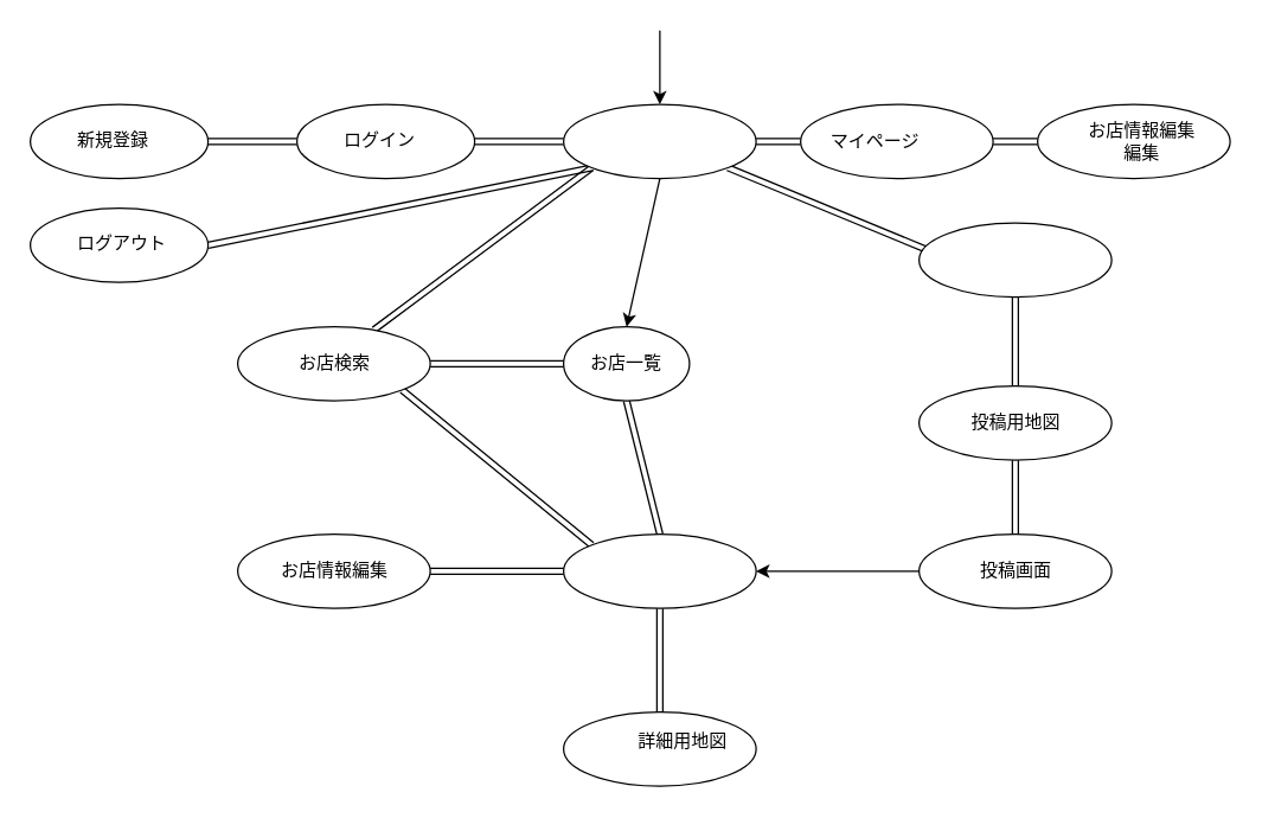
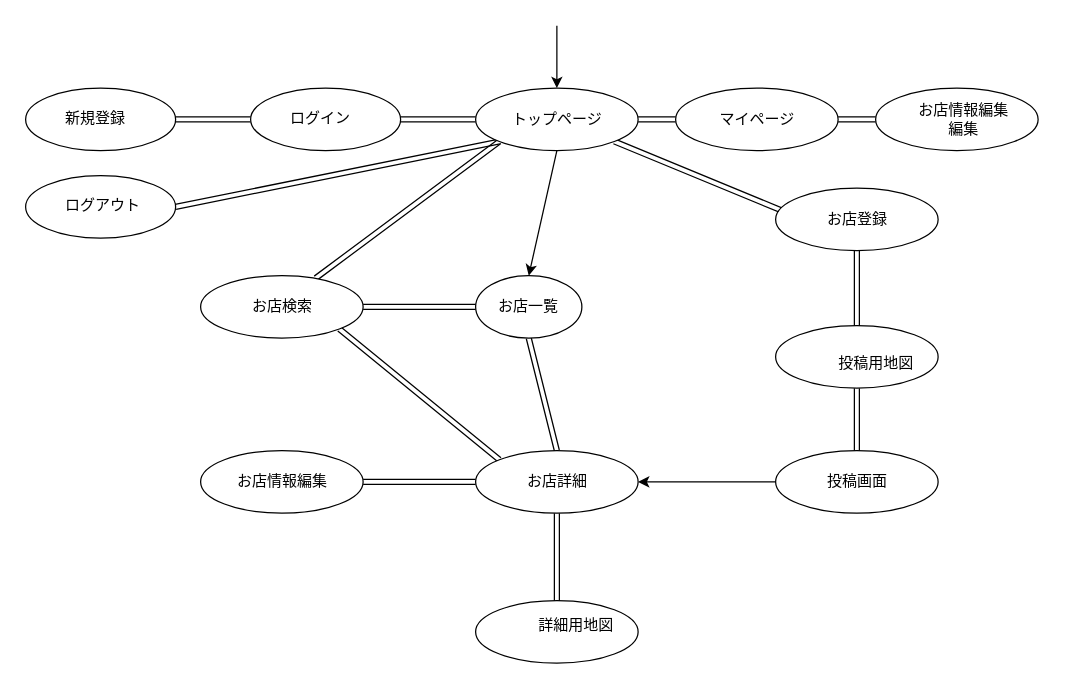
  <mxCell id="0" value="" />
  <mxCell id="1" parent="0" />
  <mxCell id="2" style="edgeStyle=none;shape=link;rounded=0;orthogonalLoop=1;jettySize=auto;html=1;exitX=0;exitY=0.5;exitDx=0;exitDy=0;entryX=1;entryY=0.5;entryDx=0;entryDy=0;" edge="1" parent="1" source="8" target="11"><mxGeometry relative="1" as="geometry" /></mxCell>
  <mxCell id="3" style="edgeStyle=none;shape=link;rounded=0;orthogonalLoop=1;jettySize=auto;html=1;exitX=0;exitY=1;exitDx=0;exitDy=0;entryX=1;entryY=0.5;entryDx=0;entryDy=0;width=-4;" edge="1" parent="1" source="8" target="13"><mxGeometry relative="1" as="geometry"><Array as="points" /></mxGeometry></mxCell>
  <mxCell id="4" style="edgeStyle=none;shape=link;rounded=0;orthogonalLoop=1;jettySize=auto;html=1;exitX=1;exitY=0.5;exitDx=0;exitDy=0;entryX=0;entryY=0.5;entryDx=0;entryDy=0;" edge="1" parent="1" source="8" target="18"><mxGeometry relative="1" as="geometry" /></mxCell>
  <mxCell id="5" style="edgeStyle=none;shape=link;rounded=0;orthogonalLoop=1;jettySize=auto;html=1;exitX=1;exitY=1;exitDx=0;exitDy=0;entryX=0.077;entryY=0.4;entryDx=0;entryDy=0;entryPerimeter=0;" edge="1" parent="1" source="8" target="38"><mxGeometry relative="1" as="geometry" /></mxCell>
  <mxCell id="6" style="edgeStyle=none;shape=link;rounded=0;orthogonalLoop=1;jettySize=auto;html=1;exitX=0;exitY=1;exitDx=0;exitDy=0;entryX=0.708;entryY=0.04;entryDx=0;entryDy=0;entryPerimeter=0;" edge="1" parent="1" source="8" target="27"><mxGeometry relative="1" as="geometry" /></mxCell>
  <mxCell id="7" style="edgeStyle=none;rounded=0;orthogonalLoop=1;jettySize=auto;html=1;exitX=0.5;exitY=1;exitDx=0;exitDy=0;entryX=0.5;entryY=0;entryDx=0;entryDy=0;" edge="1" parent="1" source="8" target="24"><mxGeometry relative="1" as="geometry" /></mxCell>
  <mxCell id="8" value="" style="ellipse;whiteSpace=wrap;html=1;" vertex="1" parent="1"><mxGeometry x="380" y="70" width="130" height="50" as="geometry" /></mxCell>
+ <mxCell id="9" value="トップページ" style="text;html=1;resizable=0;autosize=1;align=center;verticalAlign=middle;points=[];fillColor=none;strokeColor=none;rounded=0;" vertex="1" parent="1"><mxGeometry x="395" y="80" width="100" height="30" as="geometry" /></mxCell>
  <mxCell id="10" style="edgeStyle=none;shape=link;rounded=0;orthogonalLoop=1;jettySize=auto;html=1;exitX=0;exitY=0.5;exitDx=0;exitDy=0;entryX=1;entryY=0.5;entryDx=0;entryDy=0;" edge="1" parent="1" source="11" target="12"><mxGeometry relative="1" as="geometry" /></mxCell>
  <mxCell id="11" value="" style="ellipse;whiteSpace=wrap;html=1;" vertex="1" parent="1"><mxGeometry x="200" y="70" width="120" height="50" as="geometry" /></mxCell>
  <mxCell id="12" value="" style="ellipse;whiteSpace=wrap;html=1;" vertex="1" parent="1"><mxGeometry y="70" width="120" height="50" as="geometry" x="20" /></mxCell>
  <mxCell id="13" value="" style="ellipse;whiteSpace=wrap;html=1;" vertex="1" parent="1"><mxGeometry y="140" width="120" height="50" as="geometry" x="20" /></mxCell>
  <mxCell id="14" value="&lt;div style=&quot;text-align: center;&quot;&gt;&lt;span style=&quot;background-color: initial;&quot;&gt;ログイン&lt;/span&gt;&lt;/div&gt;" style="text;whiteSpace=wrap;html=1;" vertex="1" parent="1"><mxGeometry x="230" y="80" width="60" height="30" as="geometry" /></mxCell>
  <mxCell id="15" value="&lt;div style=&quot;text-align: center;&quot;&gt;&lt;span style=&quot;background-color: initial;&quot;&gt;新規登録&lt;/span&gt;&lt;/div&gt;" style="text;whiteSpace=wrap;html=1;" vertex="1" parent="1"><mxGeometry x="50" y="80" width="60" height="40" as="geometry" /></mxCell>
  <mxCell id="16" value="ログアウト" style="text;whiteSpace=wrap;html=1;" vertex="1" parent="1"><mxGeometry x="50" y="150" width="80" height="40" as="geometry" /></mxCell>
  <mxCell id="17" style="edgeStyle=none;shape=link;rounded=0;orthogonalLoop=1;jettySize=auto;html=1;exitX=1;exitY=0.5;exitDx=0;exitDy=0;" edge="1" parent="1" source="18" target="19"><mxGeometry relative="1" as="geometry" /></mxCell>
  <mxCell id="18" value="" style="ellipse;whiteSpace=wrap;html=1;" vertex="1" parent="1"><mxGeometry x="540" y="70" width="130" height="50" as="geometry" /></mxCell>
  <mxCell id="19" value="" style="ellipse;whiteSpace=wrap;html=1;" vertex="1" parent="1"><mxGeometry x="700" y="70" width="130" height="50" as="geometry" /></mxCell>
- <mxCell id="20" value="マイページ" style="text;html=1;resizable=0;autosize=1;align=center;verticalAlign=middle;points=[];fillColor=none;strokeColor=none;rounded=0;" vertex="1" parent="1"><mxGeometry x="550" y="80" width="80" height="30" as="geometry" /></mxCell>
+ <mxCell id="20" value="マイページ" style="text;html=1;resizable=0;autosize=1;align=center;verticalAlign=middle;points=[];fillColor=none;strokeColor=none;rounded=0;" vertex="1" parent="1"><mxGeometry x="565" y="80" width="80" height="30" as="geometry" /></mxCell>
  <mxCell id="21" value="お店情報編集&lt;br&gt;編集" style="text;html=1;resizable=0;autosize=1;align=center;verticalAlign=middle;points=[];fillColor=none;strokeColor=none;rounded=0;" vertex="1" parent="1"><mxGeometry x="730" y="75" width="80" height="40" as="geometry" /></mxCell>
  <mxCell id="22" style="edgeStyle=none;shape=link;rounded=0;orthogonalLoop=1;jettySize=auto;html=1;exitX=0;exitY=0;exitDx=0;exitDy=0;" edge="1" parent="1" source="16" target="16"><mxGeometry relative="1" as="geometry" /></mxCell>
  <mxCell id="23" style="edgeStyle=none;shape=link;rounded=0;orthogonalLoop=1;jettySize=auto;html=1;exitX=0.5;exitY=1;exitDx=0;exitDy=0;entryX=0.5;entryY=0;entryDx=0;entryDy=0;" edge="1" parent="1" source="24" target="32"><mxGeometry relative="1" as="geometry" /></mxCell>
  <mxCell id="24" value="お店一覧" style="ellipse;whiteSpace=wrap;html=1;" vertex="1" parent="1"><mxGeometry x="380" y="220" width="85" height="50" as="geometry" /></mxCell>
  <mxCell id="25" style="edgeStyle=none;shape=link;rounded=0;orthogonalLoop=1;jettySize=auto;html=1;exitX=1;exitY=0.5;exitDx=0;exitDy=0;entryX=0;entryY=0.5;entryDx=0;entryDy=0;" edge="1" parent="1" source="27" target="24"><mxGeometry relative="1" as="geometry" /></mxCell>
  <mxCell id="26" style="edgeStyle=none;shape=link;rounded=0;orthogonalLoop=1;jettySize=auto;html=1;exitX=1;exitY=1;exitDx=0;exitDy=0;entryX=0;entryY=0;entryDx=0;entryDy=0;" edge="1" parent="1" source="27" target="32"><mxGeometry relative="1" as="geometry" /></mxCell>
  <mxCell id="27" value="" style="ellipse;whiteSpace=wrap;html=1;" vertex="1" parent="1"><mxGeometry x="160" y="220" width="130" height="50" as="geometry" /></mxCell>
  <mxCell id="28" value="" style="ellipse;whiteSpace=wrap;html=1;" vertex="1" parent="1"><mxGeometry x="380" y="480" width="130" height="50" as="geometry" /></mxCell>
  <mxCell id="29" value="" style="ellipse;whiteSpace=wrap;html=1;" vertex="1" parent="1"><mxGeometry x="160" y="360" width="130" height="50" as="geometry" /></mxCell>
  <mxCell id="30" style="edgeStyle=none;shape=link;rounded=0;orthogonalLoop=1;jettySize=auto;html=1;exitX=0;exitY=0.5;exitDx=0;exitDy=0;entryX=1;entryY=0.5;entryDx=0;entryDy=0;" edge="1" parent="1" source="32" target="29"><mxGeometry relative="1" as="geometry"><mxPoint x="300" y="385" as="targetPoint" /></mxGeometry></mxCell>
  <mxCell id="31" style="edgeStyle=none;shape=link;rounded=0;orthogonalLoop=1;jettySize=auto;html=1;exitX=0.5;exitY=1;exitDx=0;exitDy=0;entryX=0.5;entryY=0;entryDx=0;entryDy=0;" edge="1" parent="1" source="32" target="28"><mxGeometry relative="1" as="geometry" /></mxCell>
  <mxCell id="32" value="" style="ellipse;whiteSpace=wrap;html=1;" vertex="1" parent="1"><mxGeometry x="380" y="360" width="130" height="50" as="geometry" /></mxCell>
  <mxCell id="33" style="edgeStyle=none;shape=link;rounded=0;orthogonalLoop=1;jettySize=auto;html=1;exitX=0.5;exitY=1;exitDx=0;exitDy=0;entryX=0.5;entryY=0;entryDx=0;entryDy=0;" edge="1" parent="1" source="34" target="36"><mxGeometry relative="1" as="geometry" /></mxCell>
  <mxCell id="34" value="" style="ellipse;whiteSpace=wrap;html=1;" vertex="1" parent="1"><mxGeometry x="620" y="260" width="130" height="50" as="geometry" /></mxCell>
  <mxCell id="35" style="edgeStyle=none;rounded=0;orthogonalLoop=1;jettySize=auto;html=1;exitX=0;exitY=0.5;exitDx=0;exitDy=0;entryX=1;entryY=0.5;entryDx=0;entryDy=0;" edge="1" parent="1" source="36" target="32"><mxGeometry relative="1" as="geometry" /></mxCell>
  <mxCell id="36" value="" style="ellipse;whiteSpace=wrap;html=1;" vertex="1" parent="1"><mxGeometry x="620" y="360" width="130" height="50" as="geometry" /></mxCell>
  <mxCell id="37" style="edgeStyle=none;shape=link;rounded=0;orthogonalLoop=1;jettySize=auto;html=1;exitX=0.5;exitY=1;exitDx=0;exitDy=0;entryX=0.5;entryY=0;entryDx=0;entryDy=0;" edge="1" parent="1" source="38" target="34"><mxGeometry relative="1" as="geometry" /></mxCell>
  <mxCell id="38" value="" style="ellipse;whiteSpace=wrap;html=1;" vertex="1" parent="1"><mxGeometry x="620" y="150" width="130" height="50" as="geometry" /></mxCell>
  <mxCell id="39" value="お店検索" style="text;html=1;resizable=0;autosize=1;align=center;verticalAlign=middle;points=[];fillColor=none;strokeColor=none;rounded=0;" vertex="1" parent="1"><mxGeometry x="190" y="230" width="70" height="30" as="geometry" /></mxCell>
- <mxCell id="41" value="投稿用地図" style="text;html=1;resizable=0;autosize=1;align=center;verticalAlign=middle;points=[];fillColor=none;strokeColor=none;rounded=0;" vertex="1" parent="1"><mxGeometry x="645" y="270" width="80" height="30" as="geometry" /></mxCell>
+ <mxCell id="40" value="お店登録" style="text;html=1;resizable=0;autosize=1;align=center;verticalAlign=middle;points=[];fillColor=none;strokeColor=none;rounded=0;" vertex="1" parent="1"><mxGeometry x="650" y="160" width="70" height="30" as="geometry" /></mxCell>
+ <mxCell id="41" value="投稿用地図" style="text;html=1;resizable=0;autosize=1;align=center;verticalAlign=middle;points=[];fillColor=none;strokeColor=none;rounded=0;" vertex="1" parent="1"><mxGeometry x="660" y="275" width="80" height="30" as="geometry" /></mxCell>
  <mxCell id="42" value="投稿画面" style="text;html=1;resizable=0;autosize=1;align=center;verticalAlign=middle;points=[];fillColor=none;strokeColor=none;rounded=0;" vertex="1" parent="1"><mxGeometry x="650" y="370" width="70" height="30" as="geometry" /></mxCell>
+ <mxCell id="43" value="お店詳細" style="text;html=1;resizable=0;autosize=1;align=center;verticalAlign=middle;points=[];fillColor=none;strokeColor=none;rounded=0;" vertex="1" parent="1"><mxGeometry x="410" y="370" width="70" height="30" as="geometry" /></mxCell>
  <mxCell id="44" value="お店情報編集" style="text;html=1;resizable=0;autosize=1;align=center;verticalAlign=middle;points=[];fillColor=none;strokeColor=none;rounded=0;" vertex="1" parent="1"><mxGeometry x="175" y="370" width="100" height="30" as="geometry" /></mxCell>
  <mxCell id="45" value="詳細用地図" style="text;html=1;resizable=0;autosize=1;align=center;verticalAlign=middle;points=[];fillColor=none;strokeColor=none;rounded=0;" vertex="1" parent="1"><mxGeometry x="420" y="485" width="80" height="30" as="geometry" /></mxCell>
  <mxCell id="46" value="" style="endArrow=classic;html=1;rounded=0;entryX=0.5;entryY=0;entryDx=0;entryDy=0;" edge="1" parent="1" target="8"><mxGeometry width="50" height="50" relative="1" as="geometry"><mxPoint x="445" as="sourcePoint" y="20" /><mxPoint x="470" y="0" as="targetPoint" /></mxGeometry></mxCell>
